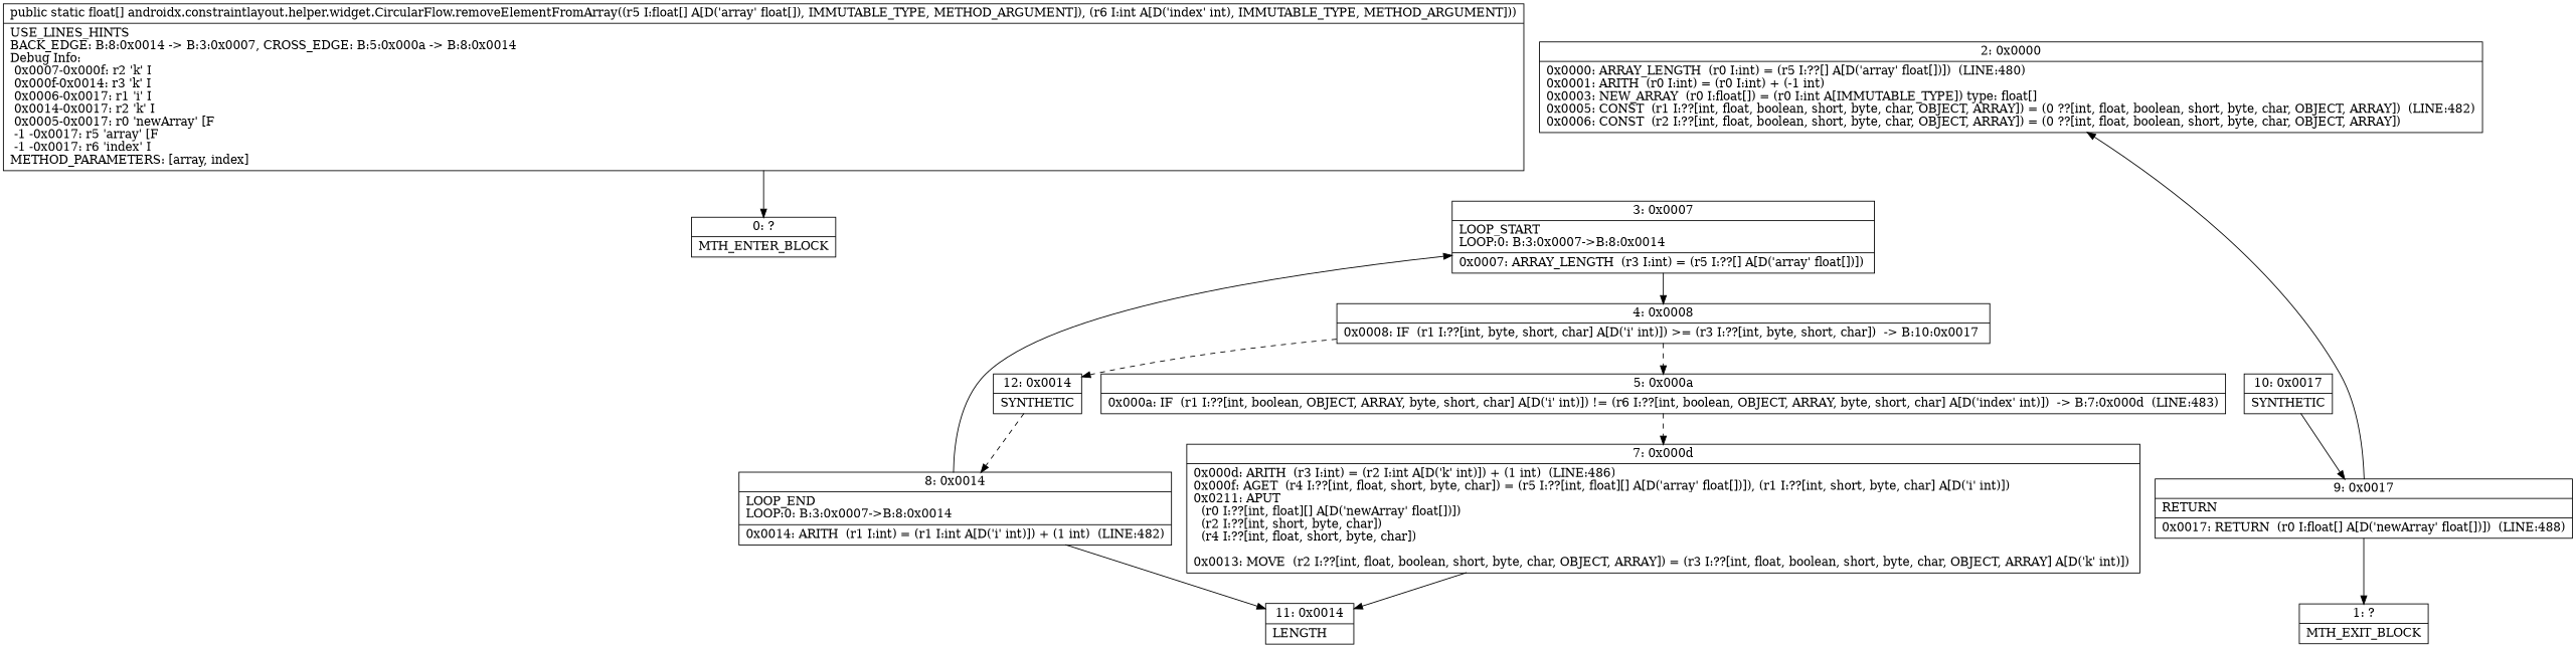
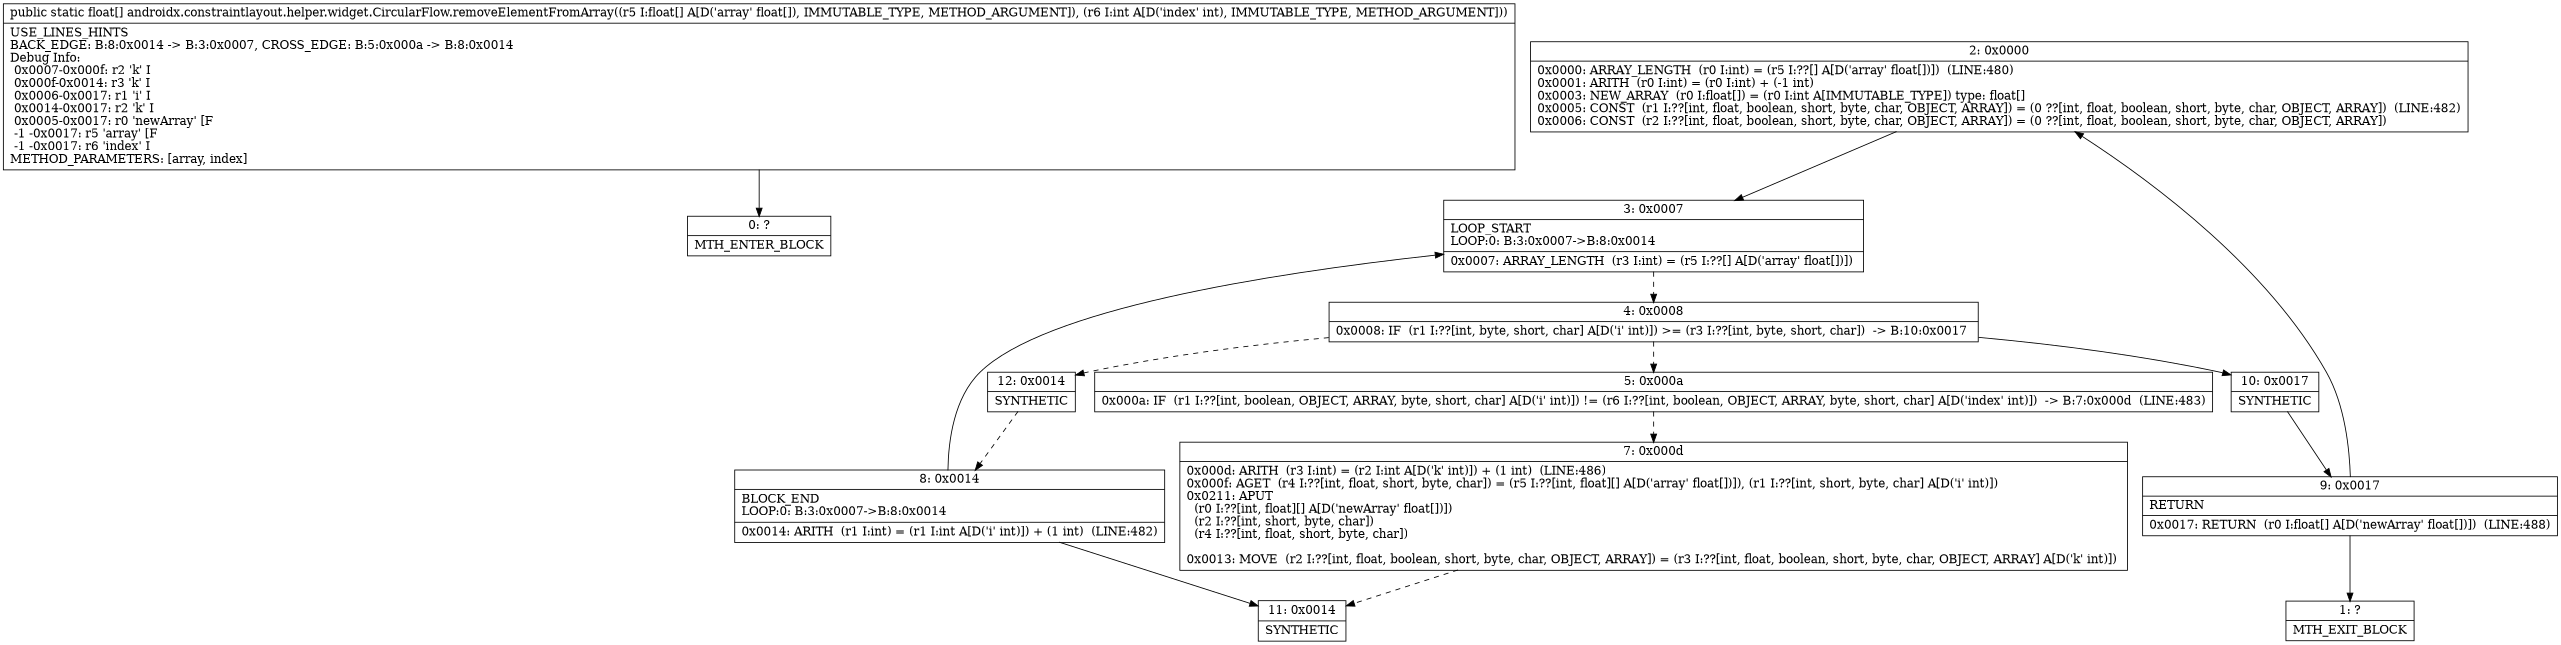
  digraph {
    node [shape=record]
    n1 [label="{0\:\ ?|MTH_ENTER_BLOCK\l}"]
    n2 [label="{2\:\ 0x0000|0x0000: ARRAY_LENGTH  (r0 I:int) = (r5 I:??[] A[D('array' float[])])  (LINE:480)\l0x0001: ARITH  (r0 I:int) = (r0 I:int) + (\-1 int) \l0x0003: NEW_ARRAY  (r0 I:float[]) = (r0 I:int A[IMMUTABLE_TYPE]) type: float[] \l0x0005: CONST  (r1 I:??[int, float, boolean, short, byte, char, OBJECT, ARRAY]) = (0 ??[int, float, boolean, short, byte, char, OBJECT, ARRAY])  (LINE:482)\l0x0006: CONST  (r2 I:??[int, float, boolean, short, byte, char, OBJECT, ARRAY]) = (0 ??[int, float, boolean, short, byte, char, OBJECT, ARRAY]) \l}"]
    n3 [label="{3\:\ 0x0007|LOOP_START\lLOOP:0: B:3:0x0007\-\>B:8:0x0014\l|0x0007: ARRAY_LENGTH  (r3 I:int) = (r5 I:??[] A[D('array' float[])]) \l}"]
    n4 [label="{4\:\ 0x0008|0x0008: IF  (r1 I:??[int, byte, short, char] A[D('i' int)]) \>= (r3 I:??[int, byte, short, char])  \-\> B:10:0x0017 \l}"]
    n5 [label="{5\:\ 0x000a|0x000a: IF  (r1 I:??[int, boolean, OBJECT, ARRAY, byte, short, char] A[D('i' int)]) != (r6 I:??[int, boolean, OBJECT, ARRAY, byte, short, char] A[D('index' int)])  \-\> B:7:0x000d  (LINE:483)\l}"]
    n6 [label="{10\:\ 0x0017|SYNTHETIC\l}"]
    n7 [label="{12\:\ 0x0014|SYNTHETIC\l}"]
    n8 [label="{7\:\ 0x000d|0x000d: ARITH  (r3 I:int) = (r2 I:int A[D('k' int)]) + (1 int)  (LINE:486)\l0x000f: AGET  (r4 I:??[int, float, short, byte, char]) = (r5 I:??[int, float][] A[D('array' float[])]), (r1 I:??[int, short, byte, char] A[D('i' int)]) \l0x0211: APUT  \l  (r0 I:??[int, float][] A[D('newArray' float[])])\l  (r2 I:??[int, short, byte, char])\l  (r4 I:??[int, float, short, byte, char])\l \l0x0013: MOVE  (r2 I:??[int, float, boolean, short, byte, char, OBJECT, ARRAY]) = (r3 I:??[int, float, boolean, short, byte, char, OBJECT, ARRAY] A[D('k' int)]) \l}"]
    n9 [label="{9\:\ 0x0017|RETURN\l|0x0017: RETURN  (r0 I:float[] A[D('newArray' float[])])  (LINE:488)\l}"]
-   n10 [label="{11\:\ 0x0014|LENGTH\l}"]
-   n11 [label="{8\:\ 0x0014|LOOP_END\lLOOP:0: B:3:0x0007\-\>B:8:0x0014\l|0x0014: ARITH  (r1 I:int) = (r1 I:int A[D('i' int)]) + (1 int)  (LINE:482)\l}"]
+   n10 [label="{11\:\ 0x0014|SYNTHETIC\l}"]
+   n11 [label="{8\:\ 0x0014|BLOCK_END\lLOOP:0: B:3:0x0007\-\>B:8:0x0014\l|0x0014: ARITH  (r1 I:int) = (r1 I:int A[D('i' int)]) + (1 int)  (LINE:482)\l}"]
    n12 [label="{1\:\ ?|MTH_EXIT_BLOCK\l}"]
    n13 [label="{public static float[] androidx.constraintlayout.helper.widget.CircularFlow.removeElementFromArray((r5 I:float[] A[D('array' float[]), IMMUTABLE_TYPE, METHOD_ARGUMENT]), (r6 I:int A[D('index' int), IMMUTABLE_TYPE, METHOD_ARGUMENT]))  | USE_LINES_HINTS\lBACK_EDGE: B:8:0x0014 \-\> B:3:0x0007, CROSS_EDGE: B:5:0x000a \-\> B:8:0x0014\lDebug Info:\l  0x0007\-0x000f: r2 'k' I\l  0x000f\-0x0014: r3 'k' I\l  0x0006\-0x0017: r1 'i' I\l  0x0014\-0x0017: r2 'k' I\l  0x0005\-0x0017: r0 'newArray' [F\l  \-1 \-0x0017: r5 'array' [F\l  \-1 \-0x0017: r6 'index' I\lMETHOD_PARAMETERS: [array, index]\l}"]
-   n3 -> n4
+   n2 -> n3
+   n3 -> n4 [style=dashed]
    n4 -> n5 [style=dashed]
+   n4 -> n6
    n4 -> n7 [style=dashed]
    n5 -> n8 [style=dashed]
    n6 -> n9
    n7 -> n11 [style=dashed]
-   n8 -> n10
+   n8 -> n10 [style=dashed]
    n9 -> n2
    n9 -> n12
    n11 -> n3
    n11 -> n10
    n13 -> n1
  }
